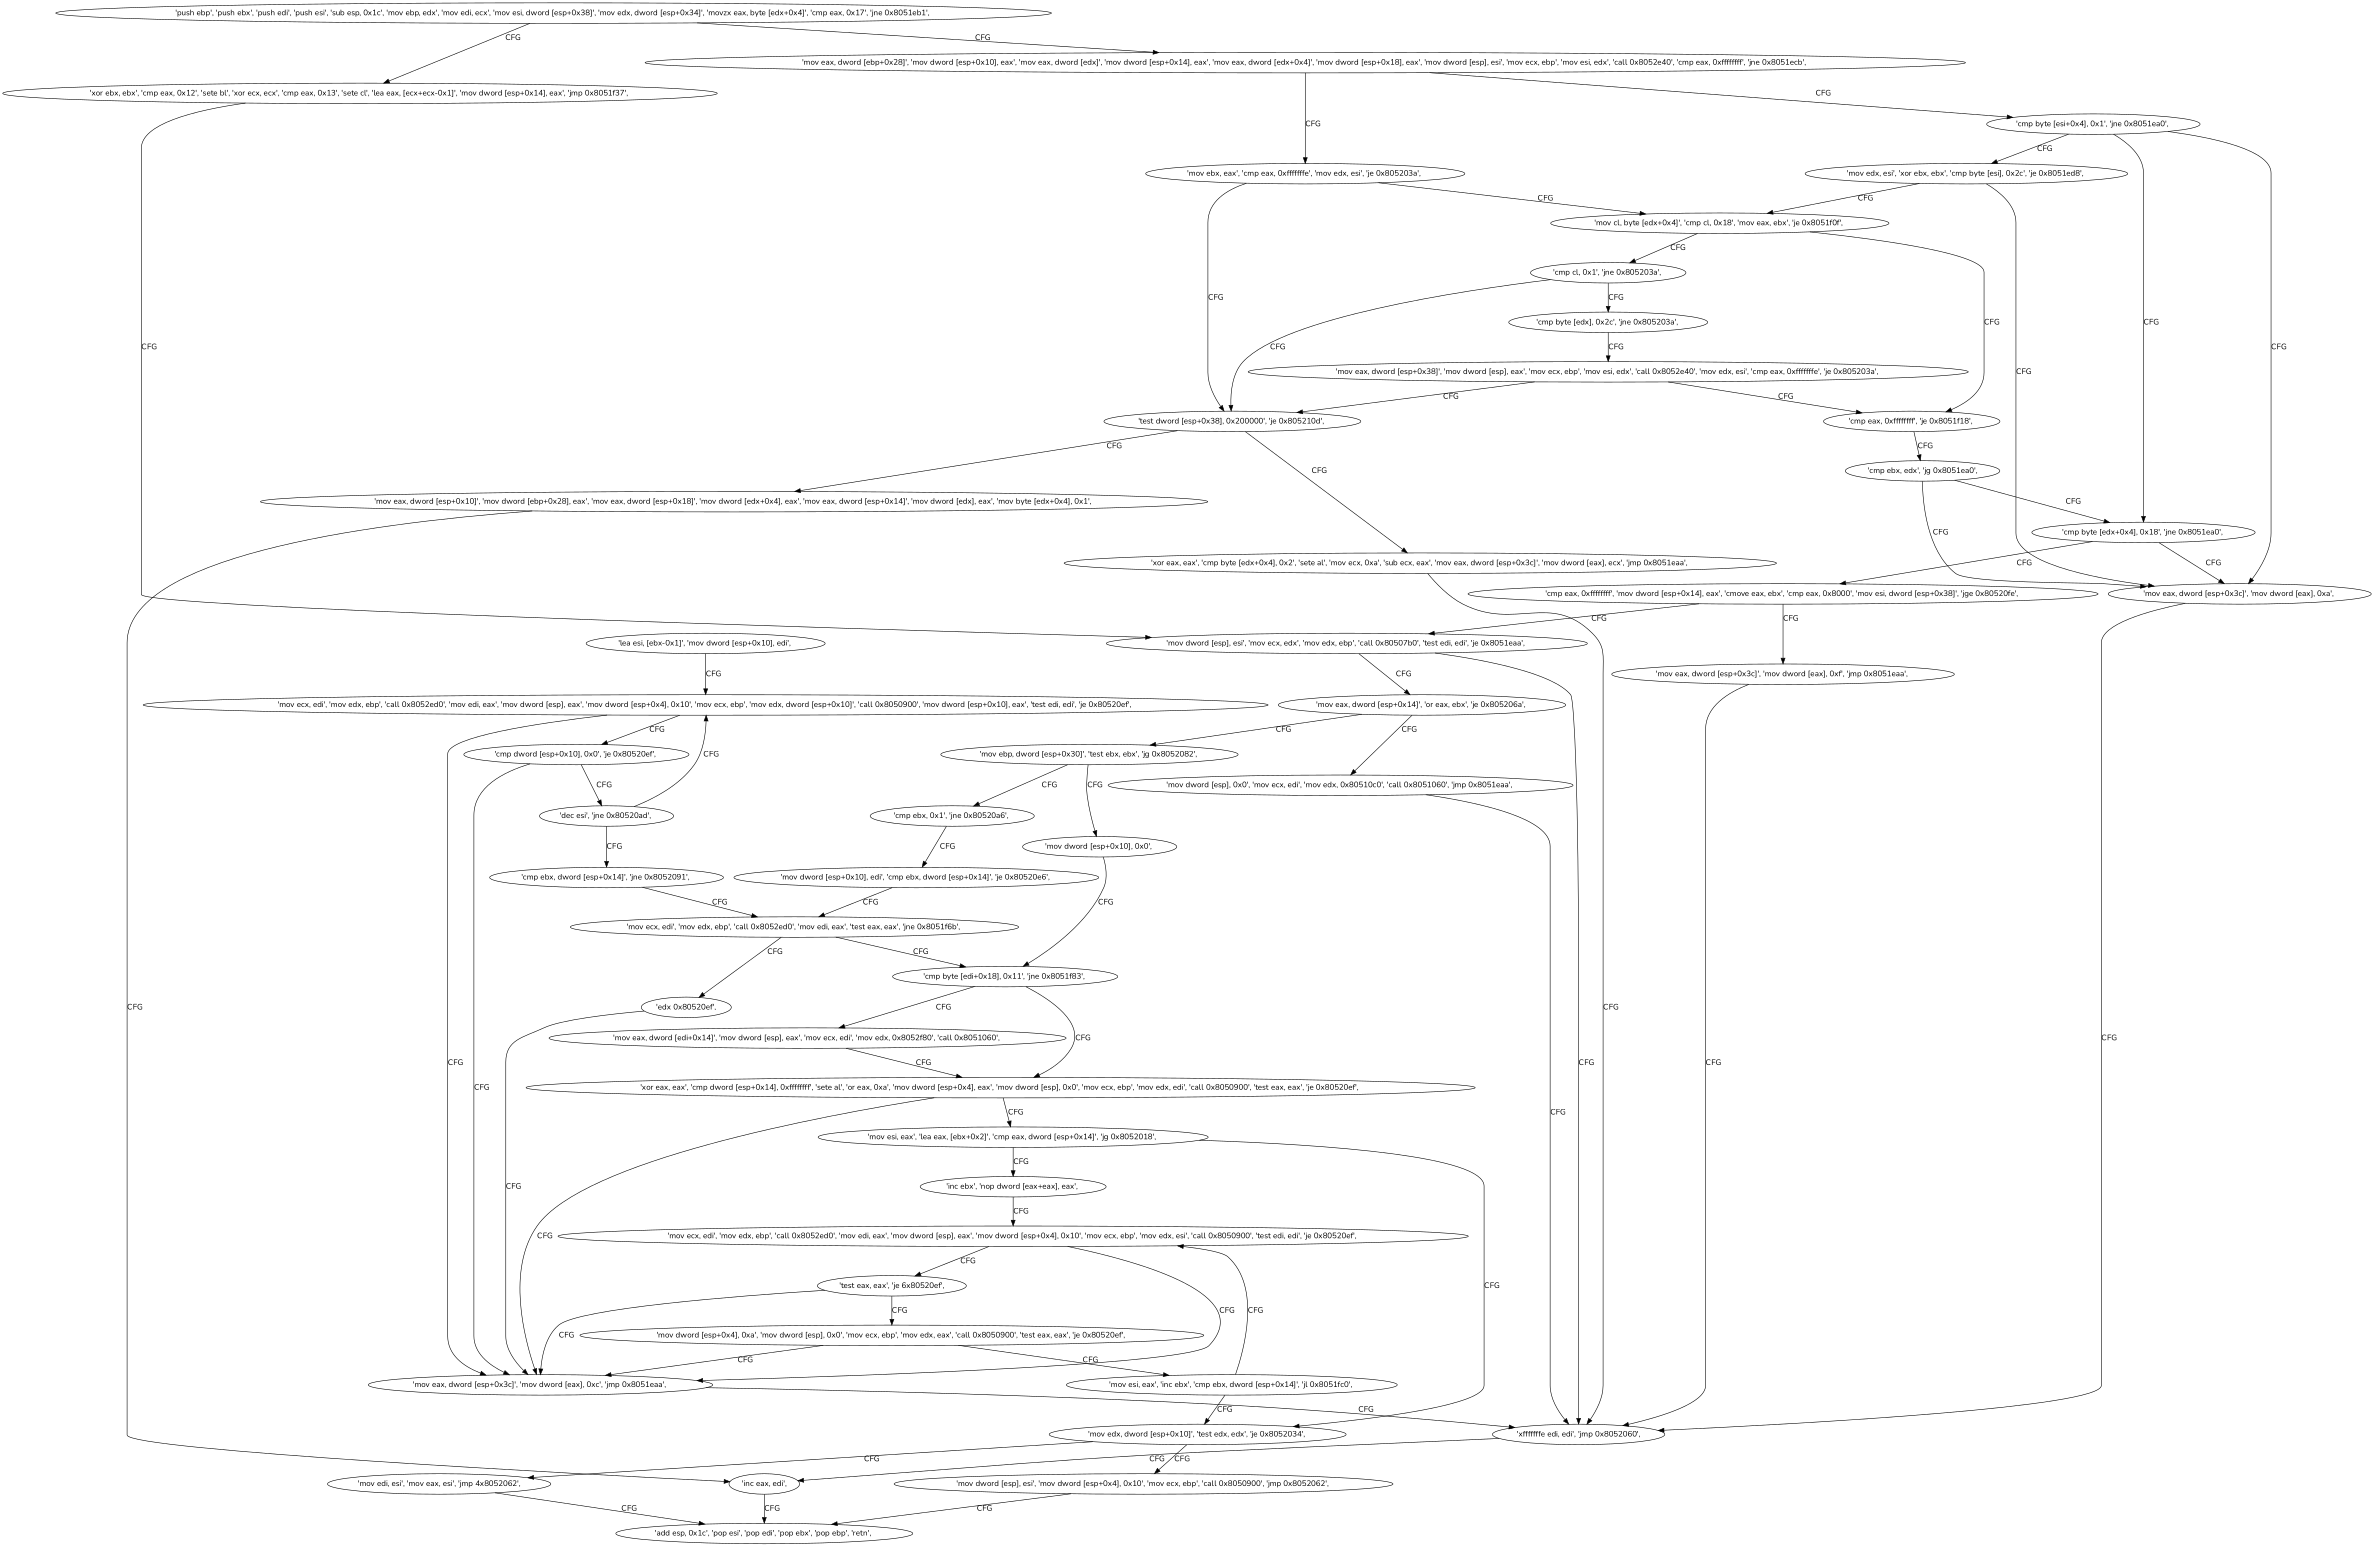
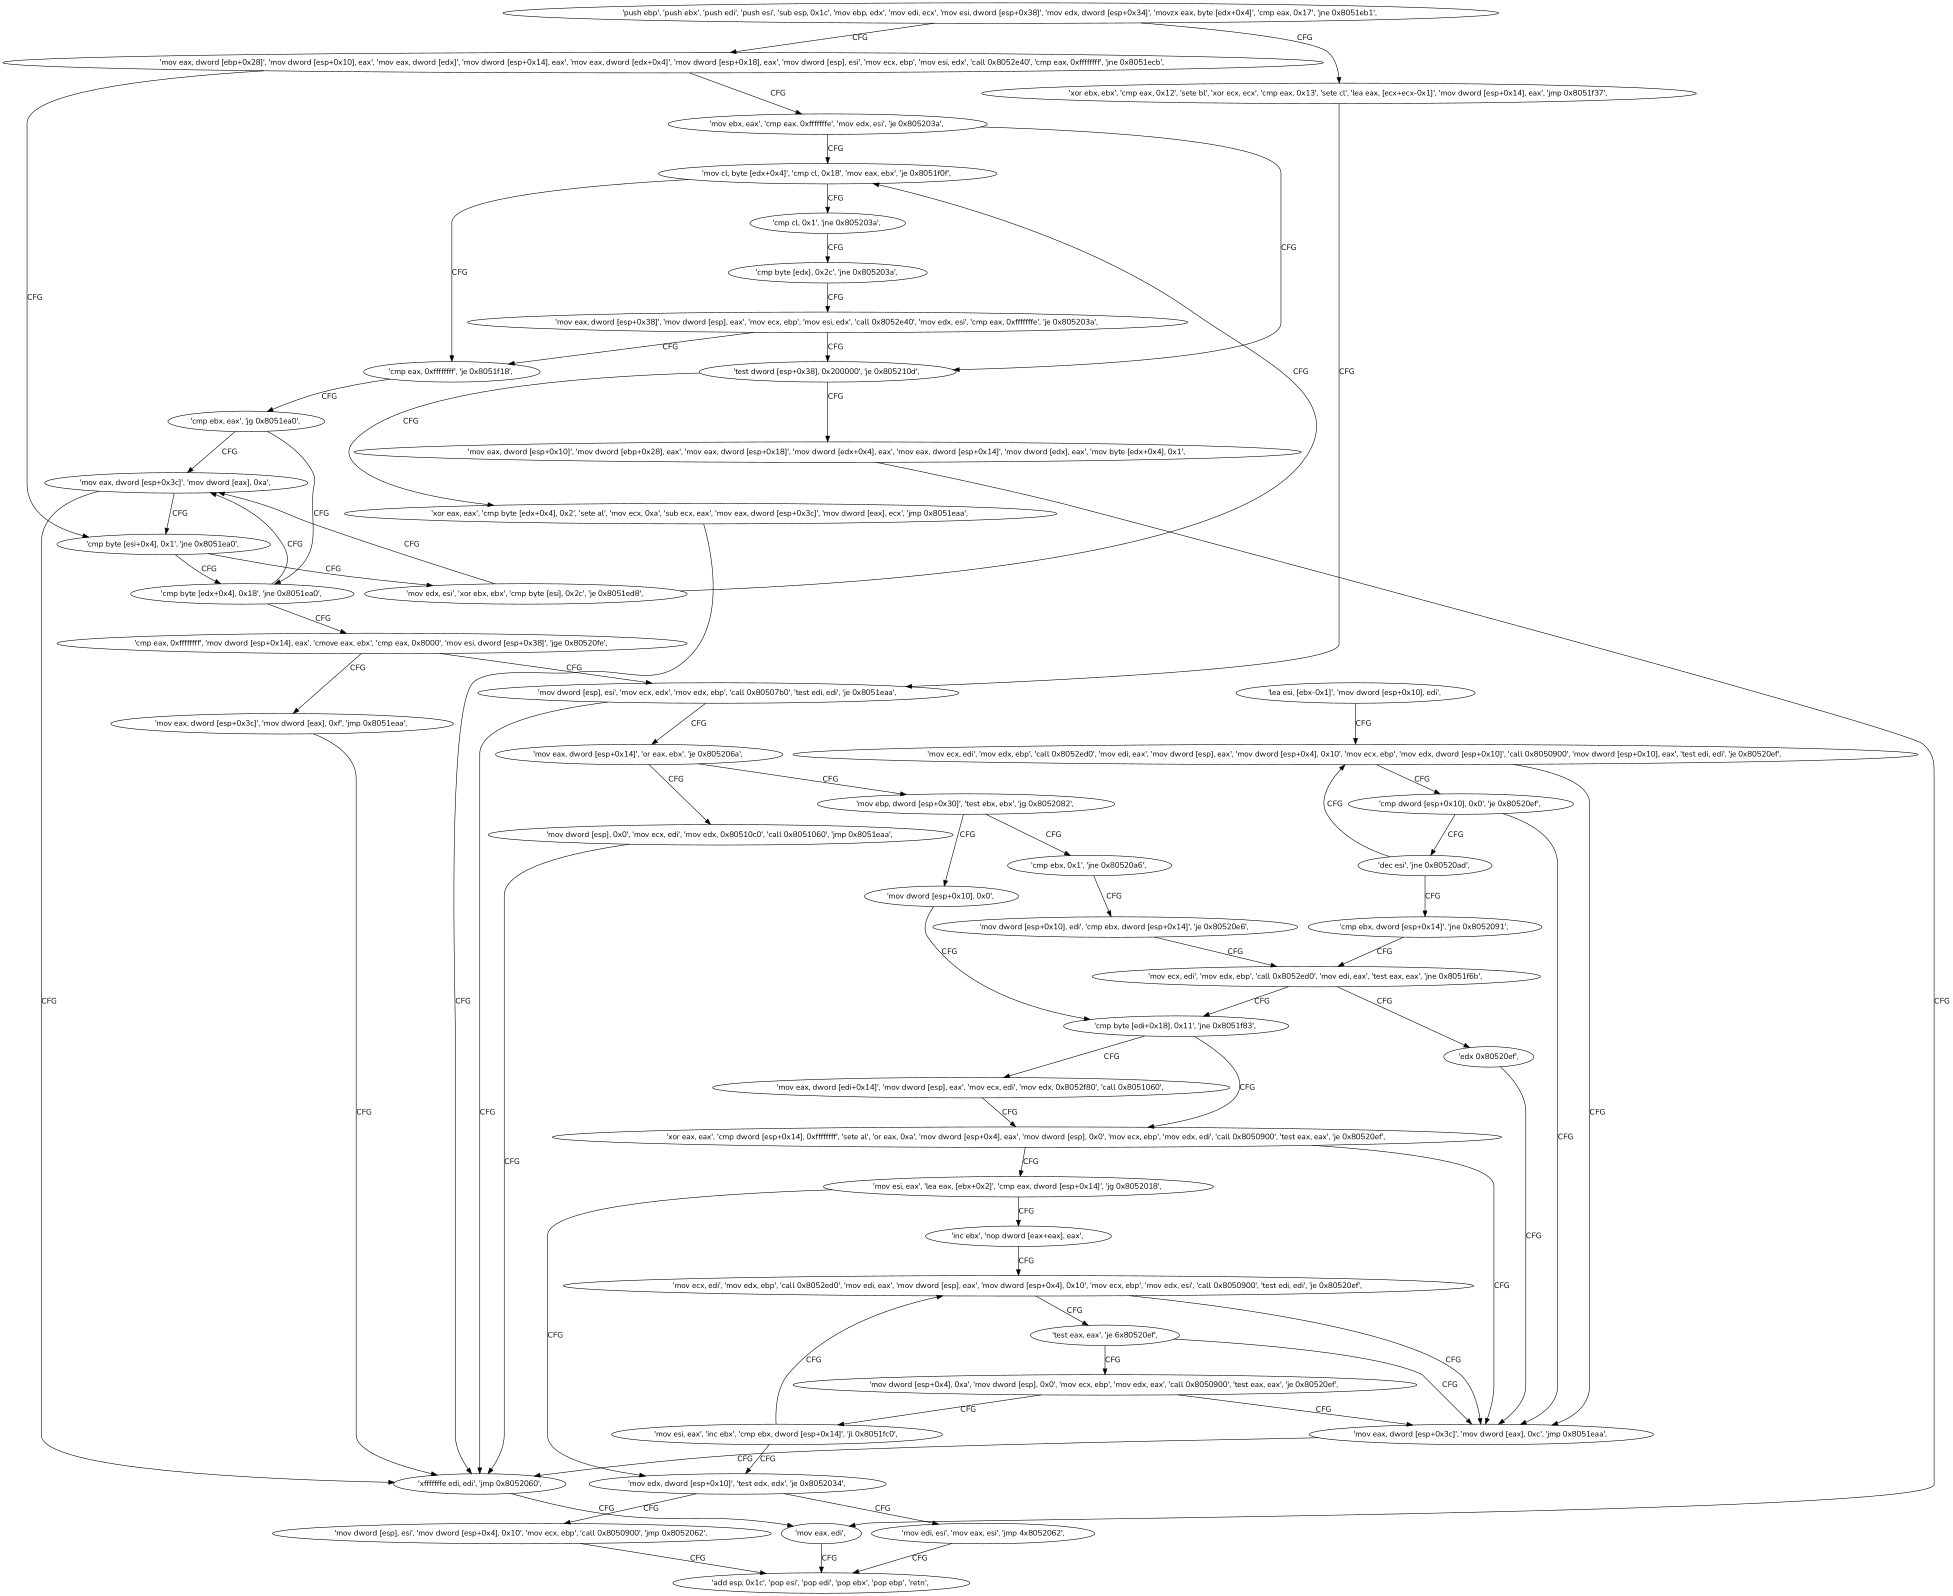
  digraph {
    fontname=Nunito
    node [fontname=Nunito]
    edge [fontname=Nunito]
    n1 [label="'push ebp', 'push ebx', 'push edi', 'push esi', 'sub esp, 0x1c', 'mov ebp, edx', 'mov edi, ecx', 'mov esi, dword [esp+0x38]', 'mov edx, dword [esp+0x34]', 'movzx eax, byte [edx+0x4]', 'cmp eax, 0x17', 'jne 0x8051eb1', "]
    n2 [label="'xor ebx, ebx', 'cmp eax, 0x12', 'sete bl', 'xor ecx, ecx', 'cmp eax, 0x13', 'sete cl', 'lea eax, [ecx+ecx-0x1]', 'mov dword [esp+0x14], eax', 'jmp 0x8051f37', "]
    n3 [label="'mov eax, dword [ebp+0x28]', 'mov dword [esp+0x10], eax', 'mov eax, dword [edx]', 'mov dword [esp+0x14], eax', 'mov eax, dword [edx+0x4]', 'mov dword [esp+0x18], eax', 'mov dword [esp], esi', 'mov ecx, ebp', 'mov esi, edx', 'call 0x8052e40', 'cmp eax, 0xffffffff', 'jne 0x8051ecb', "]
    n4 [label="'mov dword [esp], esi', 'mov ecx, edx', 'mov edx, ebp', 'call 0x80507b0', 'test edi, edi', 'je 0x8051eaa', "]
    n5 [label="'mov ebx, eax', 'cmp eax, 0xfffffffe', 'mov edx, esi', 'je 0x805203a', "]
    n6 [label="'cmp byte [esi+0x4], 0x1', 'jne 0x8051ea0', "]
    n7 [label="'xfffffffe edi, edi', 'jmp 0x8052060',"]
    n8 [label="'mov eax, dword [esp+0x14]', 'or eax, ebx', 'je 0x805206a', "]
    n9 [label="'test dword [esp+0x38], 0x200000', 'je 0x805210d', "]
    n10 [label="'mov cl, byte [edx+0x4]', 'cmp cl, 0x18', 'mov eax, ebx', 'je 0x8051f0f', "]
    n11 [label="'mov eax, dword [esp+0x3c]', 'mov dword [eax], 0xa', "]
    n12 [label="'mov edx, esi', 'xor ebx, ebx', 'cmp byte [esi], 0x2c', 'je 0x8051ed8', "]
    n13 [label="'cmp byte [edx+0x4], 0x18', 'jne 0x8051ea0', "]
-   n14 [label="'inc eax, edi',"]
+   n14 [label="'mov eax, edi', "]
    n15 [label="'mov dword [esp], 0x0', 'mov ecx, edi', 'mov edx, 0x80510c0', 'call 0x8051060', 'jmp 0x8051eaa', "]
    n16 [label="'mov ebp, dword [esp+0x30]', 'test ebx, ebx', 'jg 0x8052082', "]
    n17 [label="'xor eax, eax', 'cmp byte [edx+0x4], 0x2', 'sete al', 'mov ecx, 0xa', 'sub ecx, eax', 'mov eax, dword [esp+0x3c]', 'mov dword [eax], ecx', 'jmp 0x8051eaa', "]
    n18 [label="'mov eax, dword [esp+0x10]', 'mov dword [ebp+0x28], eax', 'mov eax, dword [esp+0x18]', 'mov dword [edx+0x4], eax', 'mov eax, dword [esp+0x14]', 'mov dword [edx], eax', 'mov byte [edx+0x4], 0x1', "]
    n19 [label="'cmp eax, 0xffffffff', 'je 0x8051f18', "]
    n20 [label="'cmp cl, 0x1', 'jne 0x805203a', "]
    n21 [label="'add esp, 0x1c', 'pop esi', 'pop edi', 'pop ebx', 'pop ebp', 'retn', "]
    n22 [label="'cmp ebx, 0x1', 'jne 0x80520a6', "]
    n23 [label="'mov dword [esp+0x10], 0x0', "]
-   n24 [label="'cmp ebx, edx', 'jg 0x8051ea0',"]
+   n24 [label="'cmp ebx, eax', 'jg 0x8051ea0', "]
    n25 [label="'cmp byte [edx], 0x2c', 'jne 0x805203a', "]
    n26 [label="'mov dword [esp+0x10], edi', 'cmp ebx, dword [esp+0x14]', 'je 0x80520e6', "]
    n27 [label="'cmp byte [edi+0x18], 0x11', 'jne 0x8051f83', "]
    n28 [label="'cmp eax, 0xffffffff', 'mov dword [esp+0x14], eax', 'cmove eax, ebx', 'cmp eax, 0x8000', 'mov esi, dword [esp+0x38]', 'jge 0x80520fe', "]
    n29 [label="'mov eax, dword [esp+0x38]', 'mov dword [esp], eax', 'mov ecx, ebp', 'mov esi, edx', 'call 0x8052e40', 'mov edx, esi', 'cmp eax, 0xfffffffe', 'je 0x805203a', "]
    n30 [label="'lea esi, [ebx-0x1]', 'mov dword [esp+0x10], edi', "]
    n31 [label="'mov ecx, edi', 'mov edx, ebp', 'call 0x8052ed0', 'mov edi, eax', 'mov dword [esp], eax', 'mov dword [esp+0x4], 0x10', 'mov ecx, ebp', 'mov edx, dword [esp+0x10]', 'call 0x8050900', 'mov dword [esp+0x10], eax', 'test edi, edi', 'je 0x80520ef', "]
    n32 [label="'mov ecx, edi', 'mov edx, ebp', 'call 0x8052ed0', 'mov edi, eax', 'test eax, eax', 'jne 0x8051f6b', "]
    n33 [label="'xor eax, eax', 'cmp dword [esp+0x14], 0xffffffff', 'sete al', 'or eax, 0xa', 'mov dword [esp+0x4], eax', 'mov dword [esp], 0x0', 'mov ecx, ebp', 'mov edx, edi', 'call 0x8050900', 'test eax, eax', 'je 0x80520ef', "]
    n34 [label="'mov eax, dword [edi+0x14]', 'mov dword [esp], eax', 'mov ecx, edi', 'mov edx, 0x8052f80', 'call 0x8051060', "]
    n35 [label="'mov eax, dword [esp+0x3c]', 'mov dword [eax], 0xf', 'jmp 0x8051eaa', "]
    n36 [label="'mov eax, dword [esp+0x3c]', 'mov dword [eax], 0xc', 'jmp 0x8051eaa', "]
    n37 [label="'cmp dword [esp+0x10], 0x0', 'je 0x80520ef', "]
    n38 [label="'edx 0x80520ef',"]
    n39 [label="'mov esi, eax', 'lea eax, [ebx+0x2]', 'cmp eax, dword [esp+0x14]', 'jg 0x8052018', "]
    n40 [label="'dec esi', 'jne 0x80520ad', "]
    n41 [label="'mov edx, dword [esp+0x10]', 'test edx, edx', 'je 0x8052034', "]
    n42 [label="'inc ebx', 'nop dword [eax+eax], eax', "]
    n43 [label="'mov edi, esi', 'mov eax, esi', 'jmp 4x8052062',"]
    n44 [label="'mov dword [esp], esi', 'mov dword [esp+0x4], 0x10', 'mov ecx, ebp', 'call 0x8050900', 'jmp 0x8052062', "]
    n45 [label="'mov ecx, edi', 'mov edx, ebp', 'call 0x8052ed0', 'mov edi, eax', 'mov dword [esp], eax', 'mov dword [esp+0x4], 0x10', 'mov ecx, ebp', 'mov edx, esi', 'call 0x8050900', 'test edi, edi', 'je 0x80520ef', "]
    n46 [label="'cmp ebx, dword [esp+0x14]', 'jne 0x8052091', "]
    n47 [label="'test eax, eax', 'je 6x80520ef',"]
    n48 [label="'mov dword [esp+0x4], 0xa', 'mov dword [esp], 0x0', 'mov ecx, ebp', 'mov edx, eax', 'call 0x8050900', 'test eax, eax', 'je 0x80520ef', "]
    n49 [label="'mov esi, eax', 'inc ebx', 'cmp ebx, dword [esp+0x14]', 'jl 0x8051fc0', "]
    n1 -> n2 [label=CFG]
    n1 -> n3 [label=CFG]
    n2 -> n4 [label=CFG]
    n3 -> n5 [label=CFG]
    n3 -> n6 [label=CFG]
    n4 -> n7 [label=CFG]
    n4 -> n8 [label=CFG]
    n5 -> n9 [label=CFG]
    n5 -> n10 [label=CFG]
-   n6 -> n11 [label=CFG]
+   n11 -> n6 [label=CFG]
    n6 -> n12 [label=CFG]
    n6 -> n13 [label=CFG]
    n7 -> n14 [label=CFG]
    n8 -> n15 [label=CFG]
    n8 -> n16 [label=CFG]
    n9 -> n17 [label=CFG]
    n9 -> n18 [label=CFG]
    n10 -> n19 [label=CFG]
    n10 -> n20 [label=CFG]
    n11 -> n7 [label=CFG]
    n12 -> n10 [label=CFG]
    n12 -> n11 [label=CFG]
    n13 -> n11 [label=CFG]
    n13 -> n28 [label=CFG]
    n14 -> n21 [label=CFG]
    n15 -> n7 [label=CFG]
    n16 -> n22 [label=CFG]
    n16 -> n23 [label=CFG]
    n17 -> n7 [label=CFG]
    n18 -> n14 [label=CFG]
    n19 -> n24 [label=CFG]
-   n20 -> n9 [label=CFG]
    n20 -> n25 [label=CFG]
    n22 -> n26 [label=CFG]
    n23 -> n27 [label=CFG]
    n24 -> n11 [label=CFG]
    n24 -> n13 [label=CFG]
    n25 -> n29 [label=CFG]
    n26 -> n32 [label=CFG]
    n27 -> n33 [label=CFG]
    n27 -> n34 [label=CFG]
    n28 -> n4 [label=CFG]
    n28 -> n35 [label=CFG]
    n29 -> n9 [label=CFG]
    n29 -> n19 [label=CFG]
    n30 -> n31 [label=CFG]
    n31 -> n36 [label=CFG]
    n31 -> n37 [label=CFG]
    n32 -> n27 [label=CFG]
    n32 -> n38 [label=CFG]
    n33 -> n36 [label=CFG]
    n33 -> n39 [label=CFG]
    n34 -> n33 [label=CFG]
    n35 -> n7 [label=CFG]
    n36 -> n7 [label=CFG]
    n37 -> n36 [label=CFG]
    n37 -> n40 [label=CFG]
    n38 -> n36 [label=CFG]
    n39 -> n41 [label=CFG]
    n39 -> n42 [label=CFG]
    n40 -> n31 [label=CFG]
    n40 -> n46 [label=CFG]
    n41 -> n43 [label=CFG]
    n41 -> n44 [label=CFG]
    n42 -> n45 [label=CFG]
    n43 -> n21 [label=CFG]
    n44 -> n21 [label=CFG]
    n45 -> n36 [label=CFG]
    n45 -> n47 [label=CFG]
    n46 -> n32 [label=CFG]
    n47 -> n36 [label=CFG]
    n47 -> n48 [label=CFG]
    n48 -> n36 [label=CFG]
    n48 -> n49 [label=CFG]
    n49 -> n41 [label=CFG]
    n49 -> n45 [label=CFG]
  }
